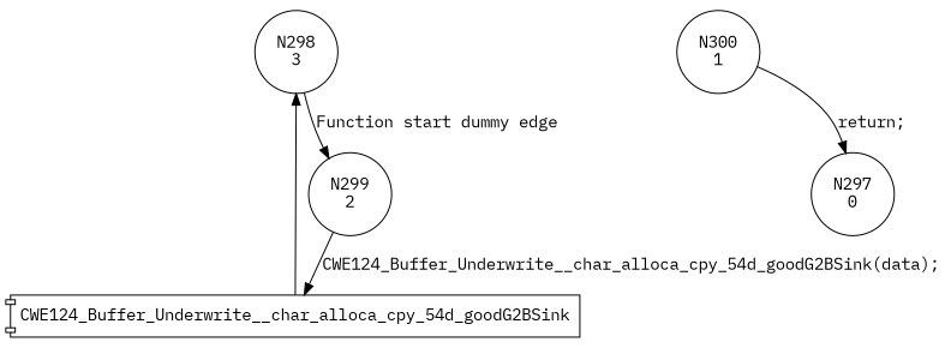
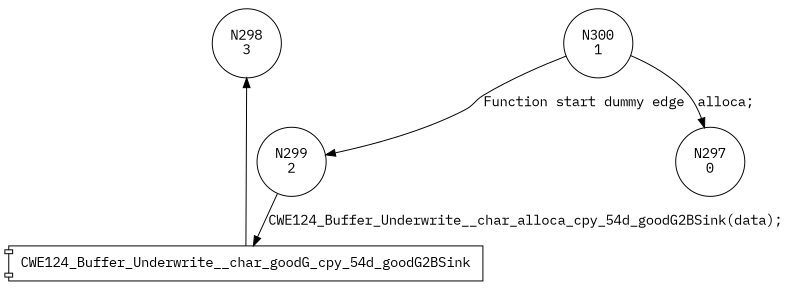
  digraph {
    fontname="IBM Plex Mono"
    node [fontname="IBM Plex Mono" shape=circle]
    edge [fontname="IBM Plex Mono"]
    n1 [label="N298\n3"]
    n2 [label="N299\n2"]
-   n3 [label=CWE124_Buffer_Underwrite__char_alloca_cpy_54d_goodG2BSink shape=component]
+   n3 [label=CWE124_Buffer_Underwrite__char_goodG_cpy_54d_goodG2BSink shape=component]
    n4 [label="N300\n1"]
    n5 [label="N297\n0"]
-   n1 -> n2 [label="Function start dummy edge"]
+   n4 -> n2 [label="Function start dummy edge"]
    n2 -> n3 [label="CWE124_Buffer_Underwrite__char_alloca_cpy_54d_goodG2BSink(data);"]
    n3 -> n1
-   n4 -> n5 [label="return;"]
+   n4 -> n5 [label="alloca;"]
  }
